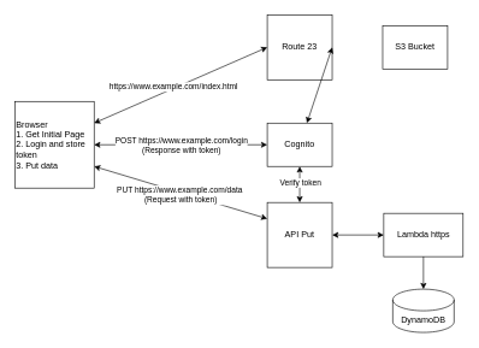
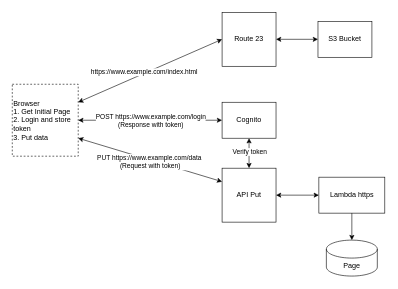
  <mxCell id="0" />
  <mxCell id="1" parent="0" />
- <mxCell id="2" value="Browser&lt;div&gt;1. Get Initial Page&lt;/div&gt;&lt;div&gt;2. Login and store token&lt;/div&gt;&lt;div&gt;3. Put data&amp;nbsp;&lt;/div&gt;" style="rounded=0;whiteSpace=wrap;html=1;align=left;" vertex="1" parent="1"><mxGeometry x="20" y="140" width="110" height="120" as="geometry" /></mxCell>
+ <mxCell id="2" value="Browser&lt;div&gt;1. Get Initial Page&lt;/div&gt;&lt;div&gt;2. Login and store token&lt;/div&gt;&lt;div&gt;3. Put data&amp;nbsp;&lt;/div&gt;" style="rounded=0;whiteSpace=wrap;html=1;align=left;dashed=1;" vertex="1" parent="1"><mxGeometry x="20" y="140" width="110" height="120" as="geometry" /></mxCell>
  <mxCell id="3" value="S3 Bucket" style="rounded=0;whiteSpace=wrap;html=1;" vertex="1" parent="1"><mxGeometry x="530" y="35" width="90" height="60" as="geometry" /></mxCell>
  <mxCell id="4" value="Route 23" style="rounded=0;whiteSpace=wrap;html=1;" vertex="1" parent="1"><mxGeometry x="370" y="20" width="90" height="90" as="geometry" /></mxCell>
- <mxCell id="5" value="" style="endArrow=classic;startArrow=classic;html=1;rounded=0;exitX=1;exitY=0.5;exitDx=0;exitDy=0;" edge="1" parent="1" source="4" target="12"><mxGeometry width="50" height="50" relative="1" as="geometry"><mxPoint x="420" y="215" as="sourcePoint" /><mxPoint x="470" y="165" as="targetPoint" /></mxGeometry></mxCell>
+ <mxCell id="5" value="" style="endArrow=classic;startArrow=classic;html=1;rounded=0;entryX=0;entryY=0.5;entryDx=0;entryDy=0;exitX=1;exitY=0.5;exitDx=0;exitDy=0;" edge="1" parent="1" source="4" target="3"><mxGeometry width="50" height="50" relative="1" as="geometry"><mxPoint x="420" y="215" as="sourcePoint" /><mxPoint x="470" y="165" as="targetPoint" /></mxGeometry></mxCell>
  <mxCell id="6" value="" style="endArrow=classic;startArrow=classic;html=1;rounded=0;exitX=1;exitY=0.25;exitDx=0;exitDy=0;entryX=0;entryY=0.5;entryDx=0;entryDy=0;" edge="1" parent="1" source="2" target="4"><mxGeometry width="50" height="50" relative="1" as="geometry"><mxPoint x="510" y="225" as="sourcePoint" /><mxPoint x="560" y="175" as="targetPoint" /></mxGeometry></mxCell>
  <mxCell id="7" value="https://www.example.com/index.html" style="edgeLabel;html=1;align=center;verticalAlign=middle;resizable=0;points=[];" vertex="1" connectable="0" parent="6"><mxGeometry x="-0.294" relative="1" as="geometry"><mxPoint x="25" y="-14" as="offset" /></mxGeometry></mxCell>
  <mxCell id="8" value="API Put" style="rounded=0;whiteSpace=wrap;html=1;" vertex="1" parent="1"><mxGeometry x="370" y="280" width="90" height="90" as="geometry" /></mxCell>
  <mxCell id="9" value="Lambda https" style="rounded=0;whiteSpace=wrap;html=1;" vertex="1" parent="1"><mxGeometry x="531.5" y="295" width="110" height="60" as="geometry" /></mxCell>
  <mxCell id="10" value="" style="endArrow=classic;startArrow=classic;html=1;rounded=0;entryX=0;entryY=0.5;entryDx=0;entryDy=0;exitX=1;exitY=0.5;exitDx=0;exitDy=0;" edge="1" parent="1" source="8" target="9"><mxGeometry width="50" height="50" relative="1" as="geometry"><mxPoint x="750" y="235" as="sourcePoint" /><mxPoint x="840" y="236" as="targetPoint" /></mxGeometry></mxCell>
- <mxCell id="11" value="DynamoDB" style="shape=cylinder3;whiteSpace=wrap;html=1;boundedLbl=1;backgroundOutline=1;size=15;" vertex="1" parent="1"><mxGeometry x="544" y="400" width="85" height="60" as="geometry" /></mxCell>
+ <mxCell id="11" value="Page" style="shape=cylinder3;whiteSpace=wrap;html=1;boundedLbl=1;backgroundOutline=1;size=15;" vertex="1" parent="1"><mxGeometry x="544" y="400" width="85" height="60" as="geometry" /></mxCell>
  <mxCell id="12" value="Cognito" style="rounded=0;whiteSpace=wrap;html=1;" vertex="1" parent="1"><mxGeometry x="370" y="170" width="90" height="60" as="geometry" /></mxCell>
  <mxCell id="13" value="" style="endArrow=classic;startArrow=classic;html=1;rounded=0;entryX=0;entryY=0.5;entryDx=0;entryDy=0;exitX=1;exitY=0.5;exitDx=0;exitDy=0;" edge="1" parent="1" source="2" target="12"><mxGeometry width="50" height="50" relative="1" as="geometry"><mxPoint x="750" y="190" as="sourcePoint" /><mxPoint x="820" y="190" as="targetPoint" /></mxGeometry></mxCell>
  <mxCell id="14" value="POST https://www.example.com/login&lt;div&gt;(Response with token)&lt;/div&gt;" style="edgeLabel;html=1;align=center;verticalAlign=middle;resizable=0;points=[];" vertex="1" connectable="0" parent="13"><mxGeometry x="-0.12" y="2" relative="1" as="geometry"><mxPoint x="14" y="2" as="offset" /></mxGeometry></mxCell>
  <mxCell id="15" value="" style="endArrow=classic;html=1;rounded=0;entryX=0.5;entryY=0;entryDx=0;entryDy=0;entryPerimeter=0;exitX=0.5;exitY=1;exitDx=0;exitDy=0;" edge="1" parent="1" source="9" target="11"><mxGeometry width="50" height="50" relative="1" as="geometry"><mxPoint x="690" y="235" as="sourcePoint" /><mxPoint x="740" y="185" as="targetPoint" /></mxGeometry></mxCell>
  <mxCell id="16" value="" style="endArrow=classic;startArrow=classic;html=1;rounded=0;entryX=0;entryY=0.25;entryDx=0;entryDy=0;exitX=1;exitY=0.75;exitDx=0;exitDy=0;" edge="1" parent="1" source="2" target="8"><mxGeometry width="50" height="50" relative="1" as="geometry"><mxPoint x="260" y="210" as="sourcePoint" /><mxPoint x="380" y="210" as="targetPoint" /></mxGeometry></mxCell>
  <mxCell id="17" value="PUT https://www.example.com/data&amp;nbsp;&lt;div&gt;(Request with&amp;nbsp;&lt;span style=&quot;background-color: light-dark(#ffffff, var(--ge-dark-color, #121212)); color: light-dark(rgb(0, 0, 0), rgb(255, 255, 255));&quot;&gt;token)&lt;/span&gt;&lt;/div&gt;" style="edgeLabel;html=1;align=center;verticalAlign=middle;resizable=0;points=[];" vertex="1" connectable="0" parent="16"><mxGeometry x="-0.12" y="2" relative="1" as="geometry"><mxPoint x="14" y="10" as="offset" /></mxGeometry></mxCell>
  <mxCell id="18" value="" style="endArrow=classic;startArrow=classic;html=1;rounded=0;exitX=0.5;exitY=0;exitDx=0;exitDy=0;entryX=0.5;entryY=1;entryDx=0;entryDy=0;" edge="1" parent="1" source="8" target="12"><mxGeometry width="50" height="50" relative="1" as="geometry"><mxPoint x="520" y="255" as="sourcePoint" /><mxPoint x="570" y="205" as="targetPoint" /></mxGeometry></mxCell>
  <mxCell id="19" value="Verify token" style="edgeLabel;html=1;align=center;verticalAlign=middle;resizable=0;points=[];" vertex="1" connectable="0" parent="18"><mxGeometry x="0.137" relative="1" as="geometry"><mxPoint as="offset" /></mxGeometry></mxCell>
